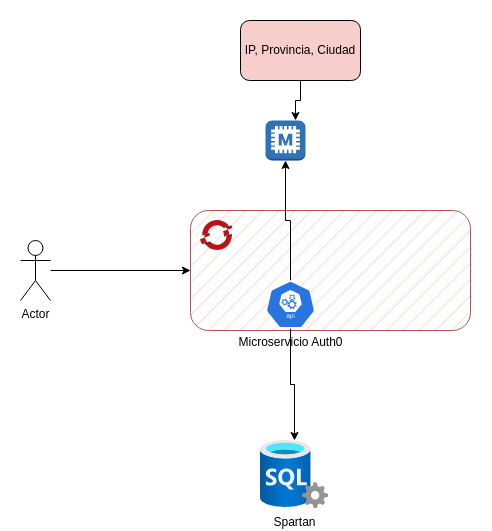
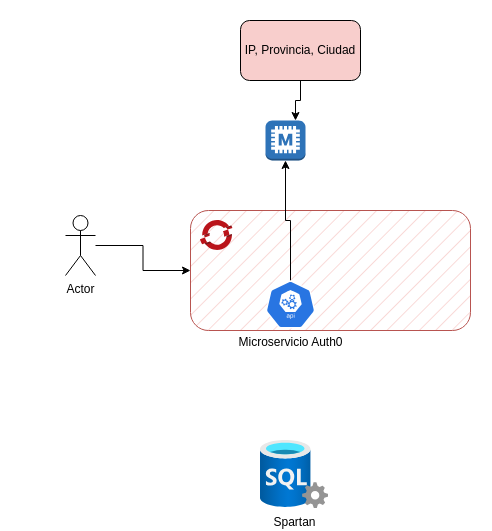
  <mxCell id="0" />
  <mxCell id="1" parent="0" />
  <mxCell id="2" value="" style="rounded=1;whiteSpace=wrap;html=1;fillColor=#f8cecc;strokeColor=#b85450;fillStyle=hatch;" parent="1" vertex="1"><mxGeometry x="190" y="210" width="280" height="120" as="geometry" /></mxCell>
  <mxCell id="3" style="edgeStyle=orthogonalEdgeStyle;rounded=0;orthogonalLoop=1;jettySize=auto;html=1;entryX=0.75;entryY=0;entryDx=0;entryDy=0;entryPerimeter=0;" edge="1" parent="1" source="4" target="12"><mxGeometry relative="1" as="geometry" /></mxCell>
  <mxCell id="4" value="IP, Provincia, Ciudad" style="rounded=1;whiteSpace=wrap;html=1;fillColor=#f8cecc;" parent="1" vertex="1"><mxGeometry x="240" y="20" width="120" height="60" as="geometry" /></mxCell>
  <mxCell id="5" style="edgeStyle=orthogonalEdgeStyle;rounded=0;orthogonalLoop=1;jettySize=auto;html=1;" parent="1" source="6" target="2" edge="1"><mxGeometry relative="1" as="geometry" /></mxCell>
- <mxCell id="6" value="Actor" style="shape=umlActor;verticalLabelPosition=bottom;verticalAlign=top;html=1;outlineConnect=0;" parent="1" vertex="1"><mxGeometry x="20" y="240" width="30" height="60" as="geometry" /></mxCell>
+ <mxCell id="6" value="Actor" style="shape=umlActor;verticalLabelPosition=bottom;verticalAlign=top;html=1;outlineConnect=0;" parent="1" vertex="1"><mxGeometry x="65" y="215" width="30" height="60" as="geometry" /></mxCell>
  <mxCell id="7" value="" style="image;sketch=0;aspect=fixed;html=1;points=[];align=center;fontSize=12;image=img/lib/mscae/OpenShift.svg;" vertex="1" parent="1"><mxGeometry x="200" y="220" width="32.61" height="30" as="geometry" /></mxCell>
  <mxCell id="8" value="Spartan" style="image;aspect=fixed;html=1;points=[];align=center;fontSize=12;image=img/lib/azure2/databases/SQL_Server.svg;" vertex="1" parent="1"><mxGeometry x="260" y="440" width="68" height="68" as="geometry" /></mxCell>
- <mxCell id="9" style="edgeStyle=orthogonalEdgeStyle;rounded=0;orthogonalLoop=1;jettySize=auto;html=1;" edge="1" parent="1" source="11" target="8"><mxGeometry relative="1" as="geometry" /></mxCell>
  <mxCell id="10" style="edgeStyle=orthogonalEdgeStyle;rounded=0;orthogonalLoop=1;jettySize=auto;html=1;" edge="1" parent="1" source="11" target="12"><mxGeometry relative="1" as="geometry" /></mxCell>
  <mxCell id="11" value="Microservicio Auth0" style="sketch=0;html=1;dashed=0;whitespace=wrap;fillColor=#2875E2;strokeColor=#ffffff;points=[[0.005,0.63,0],[0.1,0.2,0],[0.9,0.2,0],[0.5,0,0],[0.995,0.63,0],[0.72,0.99,0],[0.5,1,0],[0.28,0.99,0]];verticalLabelPosition=bottom;align=center;verticalAlign=top;shape=mxgraph.kubernetes.icon;prIcon=api" vertex="1" parent="1"><mxGeometry x="265" y="280" width="50" height="48" as="geometry" /></mxCell>
  <mxCell id="12" value="" style="outlineConnect=0;dashed=0;verticalLabelPosition=bottom;verticalAlign=top;align=center;html=1;shape=mxgraph.aws3.memcached;fillColor=#2E73B8;gradientColor=none;" vertex="1" parent="1"><mxGeometry x="265" y="120" width="40" height="40" as="geometry" /></mxCell>
